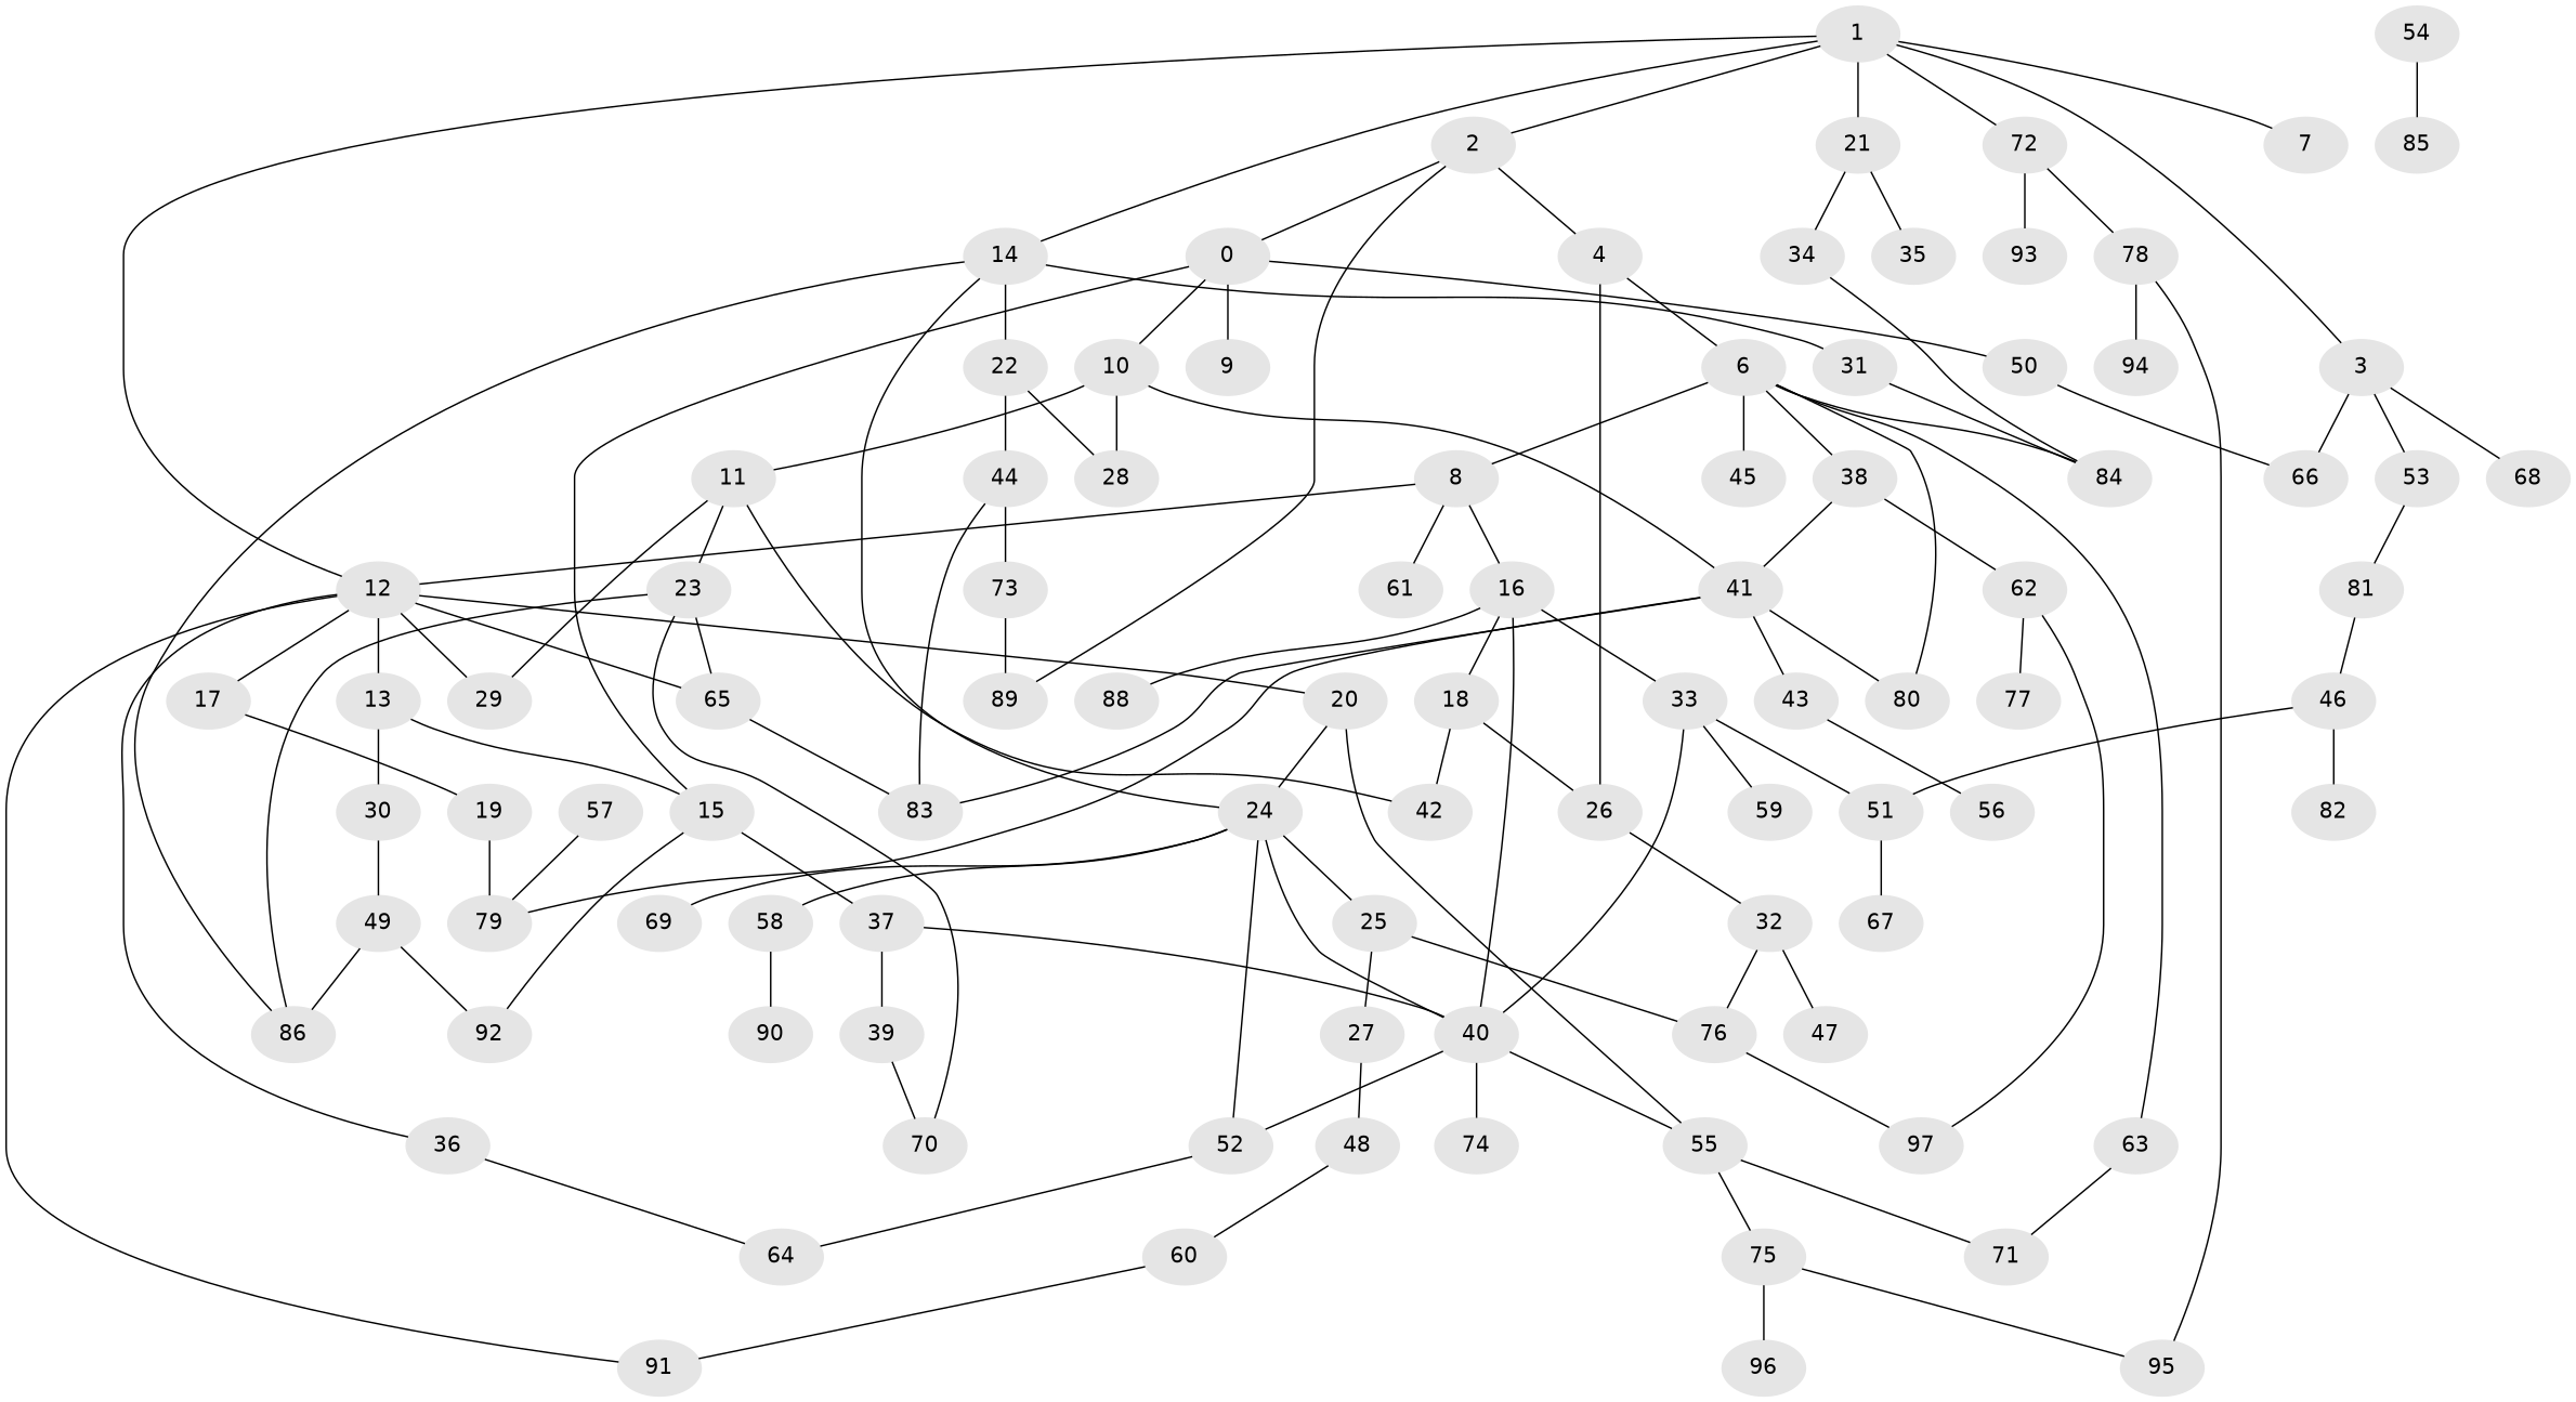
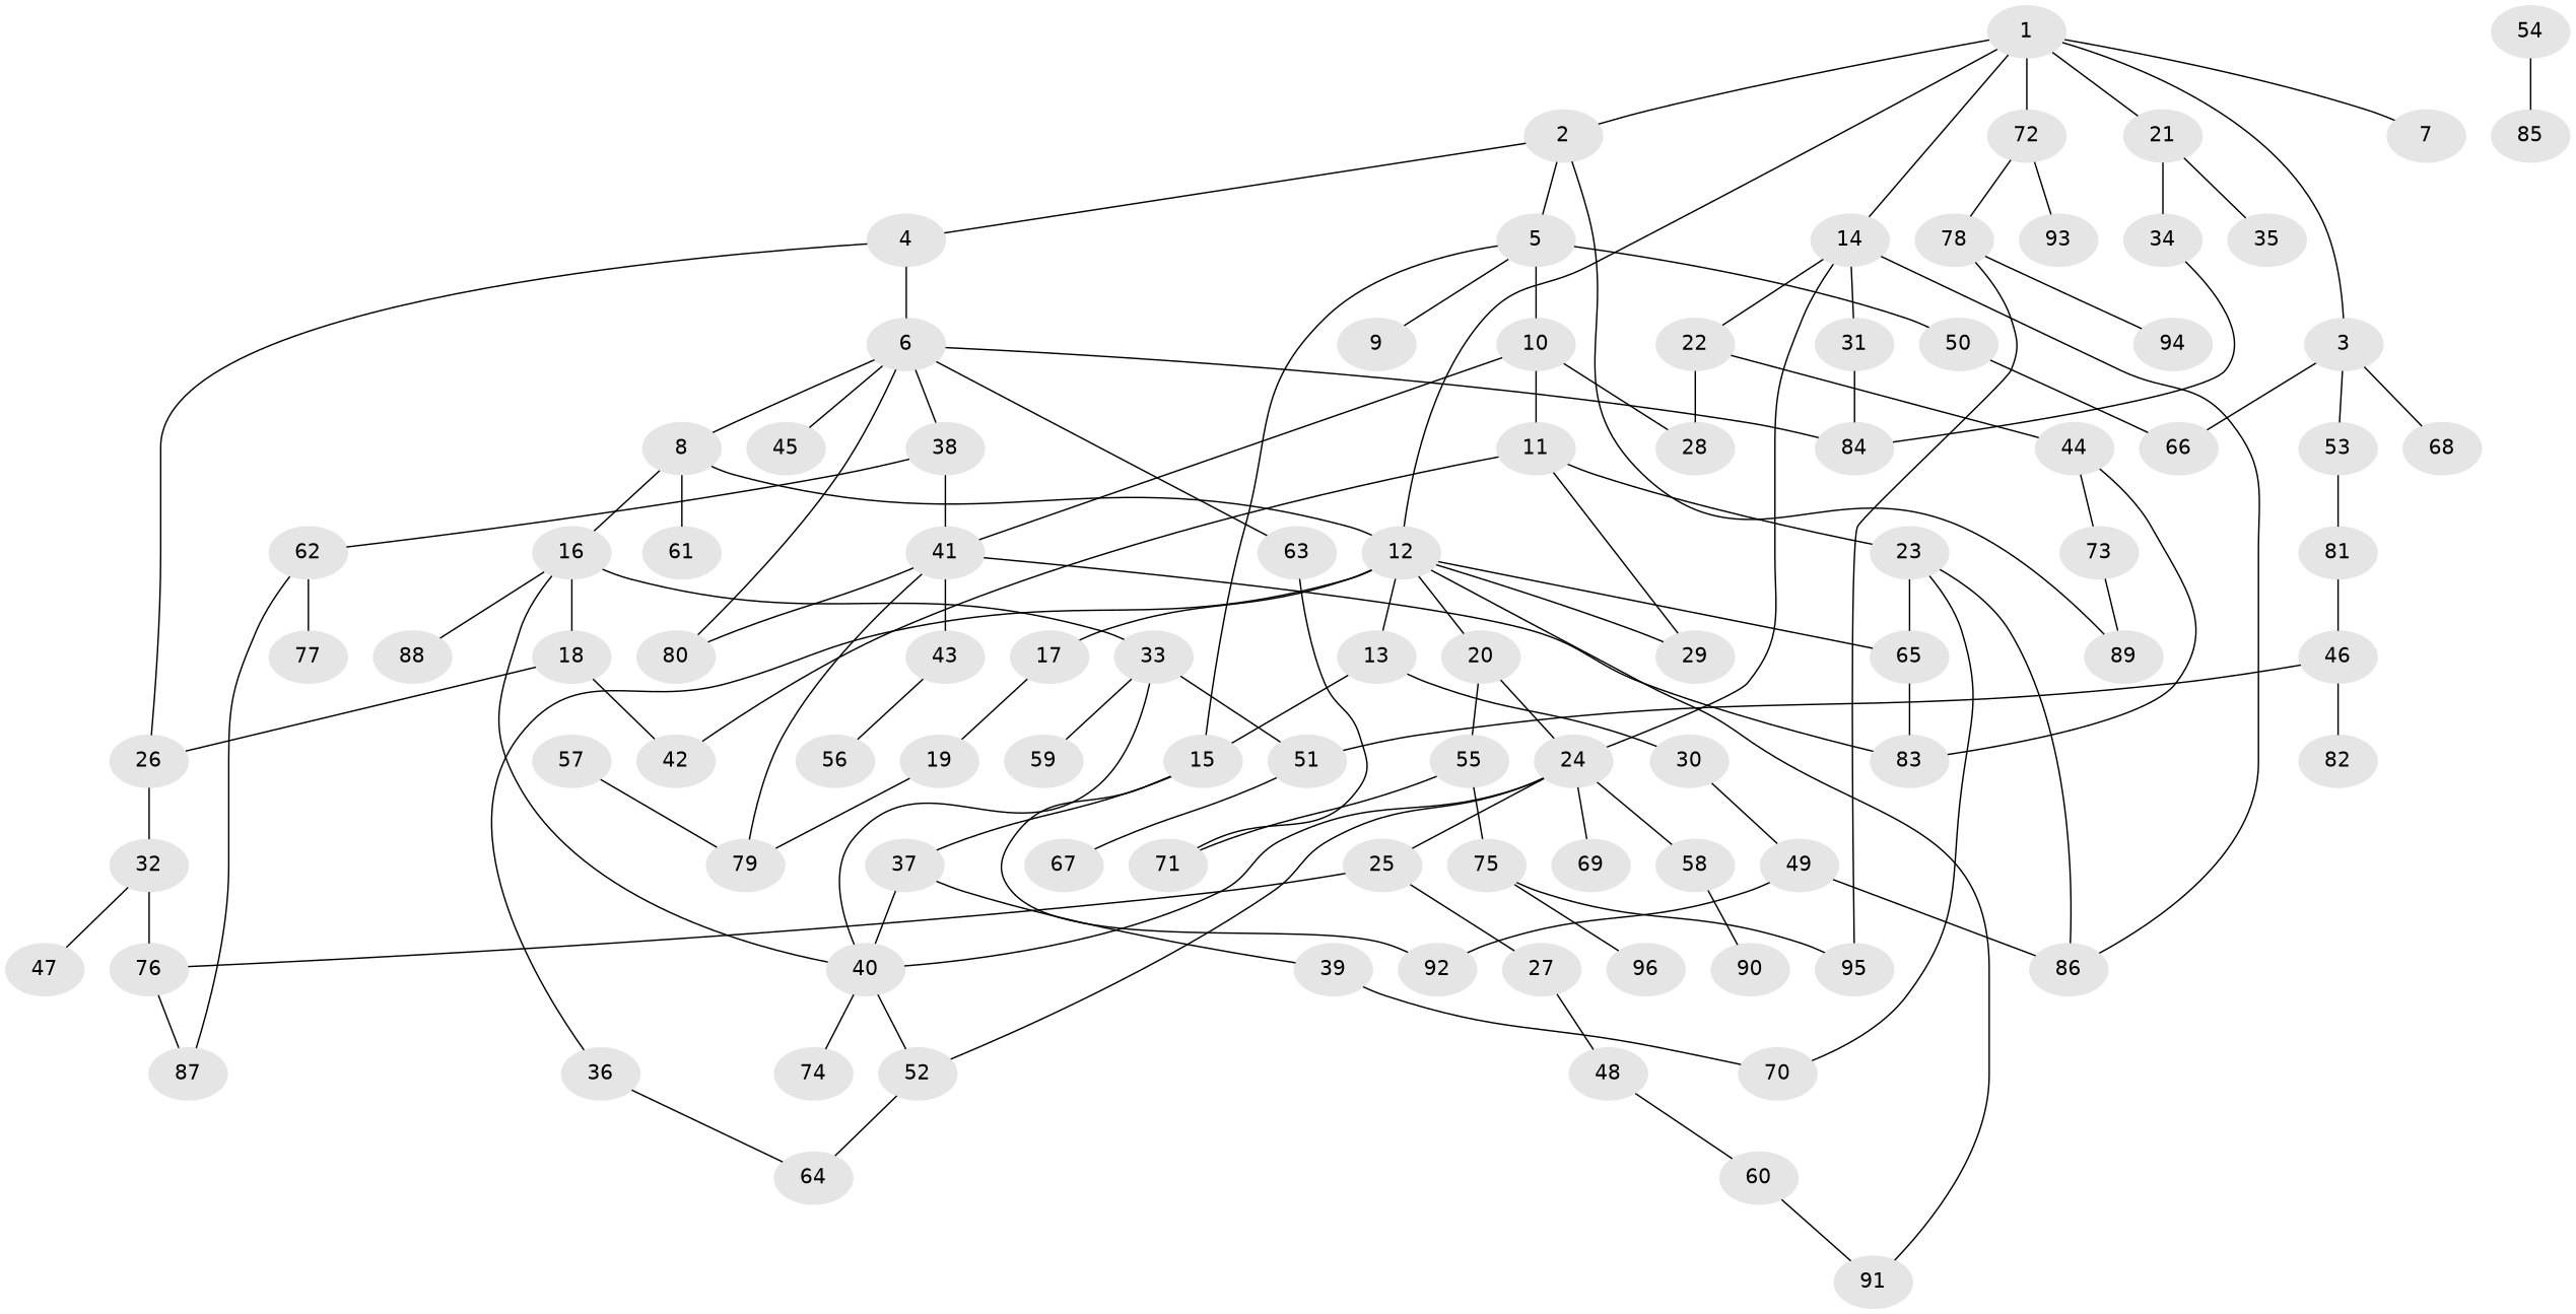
  graph {
    fontname="DejaVu Sans"
    node [color=gray90 fontname="DejaVu Sans" style=filled]
    edge [fontname="DejaVu Sans"]
    1
    2
    3
    7
    12
    14
    21
    72
    4
-   5 [label=0]
+   5
    89
    53
    66
    68
    29
    13
    17
    20
    36
    65
    91
    22
    24
    31
    86
    34
    35
    78
    93
    6
    26
    9
    10
    15
    50
    81
    8
    38
    45
    63
    80
    84
    32
    11
    28
    41
    37
    92
    16
    61
    62
    71
    18
    33
    40
    88
    23
    42
    79
    43
    83
    70
    30
    19
    55
    64
    49
    44
    25
    52
    58
    69
    39
    51
    59
    74
    75
    73
    27
    76
    90
    48
-   87 [label=97]
+   87
    47
    60
    54
    85
    67
    46
    82
    57
    77
    56
    95
    96
    94
    1 -- 2
    1 -- 3
    1 -- 7
    1 -- 12
    1 -- 14
    1 -- 21
    1 -- 72
    2 -- 4
    2 -- 5
    2 -- 89
    3 -- 53
    3 -- 66
    3 -- 68
    12 -- 29
    12 -- 13
    12 -- 17
    12 -- 20
    12 -- 36
    12 -- 65
    12 -- 91
    14 -- 22
    14 -- 24
    14 -- 31
    14 -- 86
    21 -- 34
    21 -- 35
    72 -- 78
    72 -- 93
    4 -- 6
    4 -- 26
    5 -- 9
    5 -- 10
    5 -- 15
    5 -- 50
    53 -- 81
    13 -- 15
    13 -- 30
    17 -- 19
    20 -- 24
    20 -- 55
    36 -- 64
    65 -- 83
    22 -- 28
    22 -- 44
    24 -- 40
    24 -- 25
    24 -- 52
    24 -- 58
    24 -- 69
    31 -- 84
    34 -- 84
    78 -- 95
    78 -- 94
    6 -- 8
    6 -- 38
    6 -- 45
    6 -- 63
    6 -- 80
    6 -- 84
    26 -- 32
    10 -- 11
    10 -- 28
    10 -- 41
    15 -- 37
    15 -- 92
    50 -- 66
    81 -- 46
    8 -- 12
    8 -- 16
    8 -- 61
    38 -- 41
    38 -- 62
    63 -- 71
    32 -- 76
    32 -- 47
    11 -- 29
    11 -- 23
    11 -- 42
    41 -- 80
    41 -- 79
    41 -- 43
    41 -- 83
    37 -- 40
    37 -- 39
    16 -- 18
    16 -- 33
    16 -- 40
    16 -- 88
    62 -- 87
    62 -- 77
    18 -- 26
    18 -- 42
    33 -- 40
    33 -- 51
    33 -- 59
-   40 -- 55
    40 -- 52
    40 -- 74
    23 -- 65
    23 -- 86
    23 -- 70
    43 -- 56
    30 -- 49
    19 -- 79
    55 -- 71
    55 -- 75
    49 -- 86
    49 -- 92
    44 -- 83
    44 -- 73
    25 -- 27
    25 -- 76
    52 -- 64
    58 -- 90
    39 -- 70
    51 -- 67
    75 -- 95
    75 -- 96
    73 -- 89
    27 -- 48
    76 -- 87
    48 -- 60
    60 -- 91
    54 -- 85
    46 -- 51
    46 -- 82
    57 -- 79
  }
